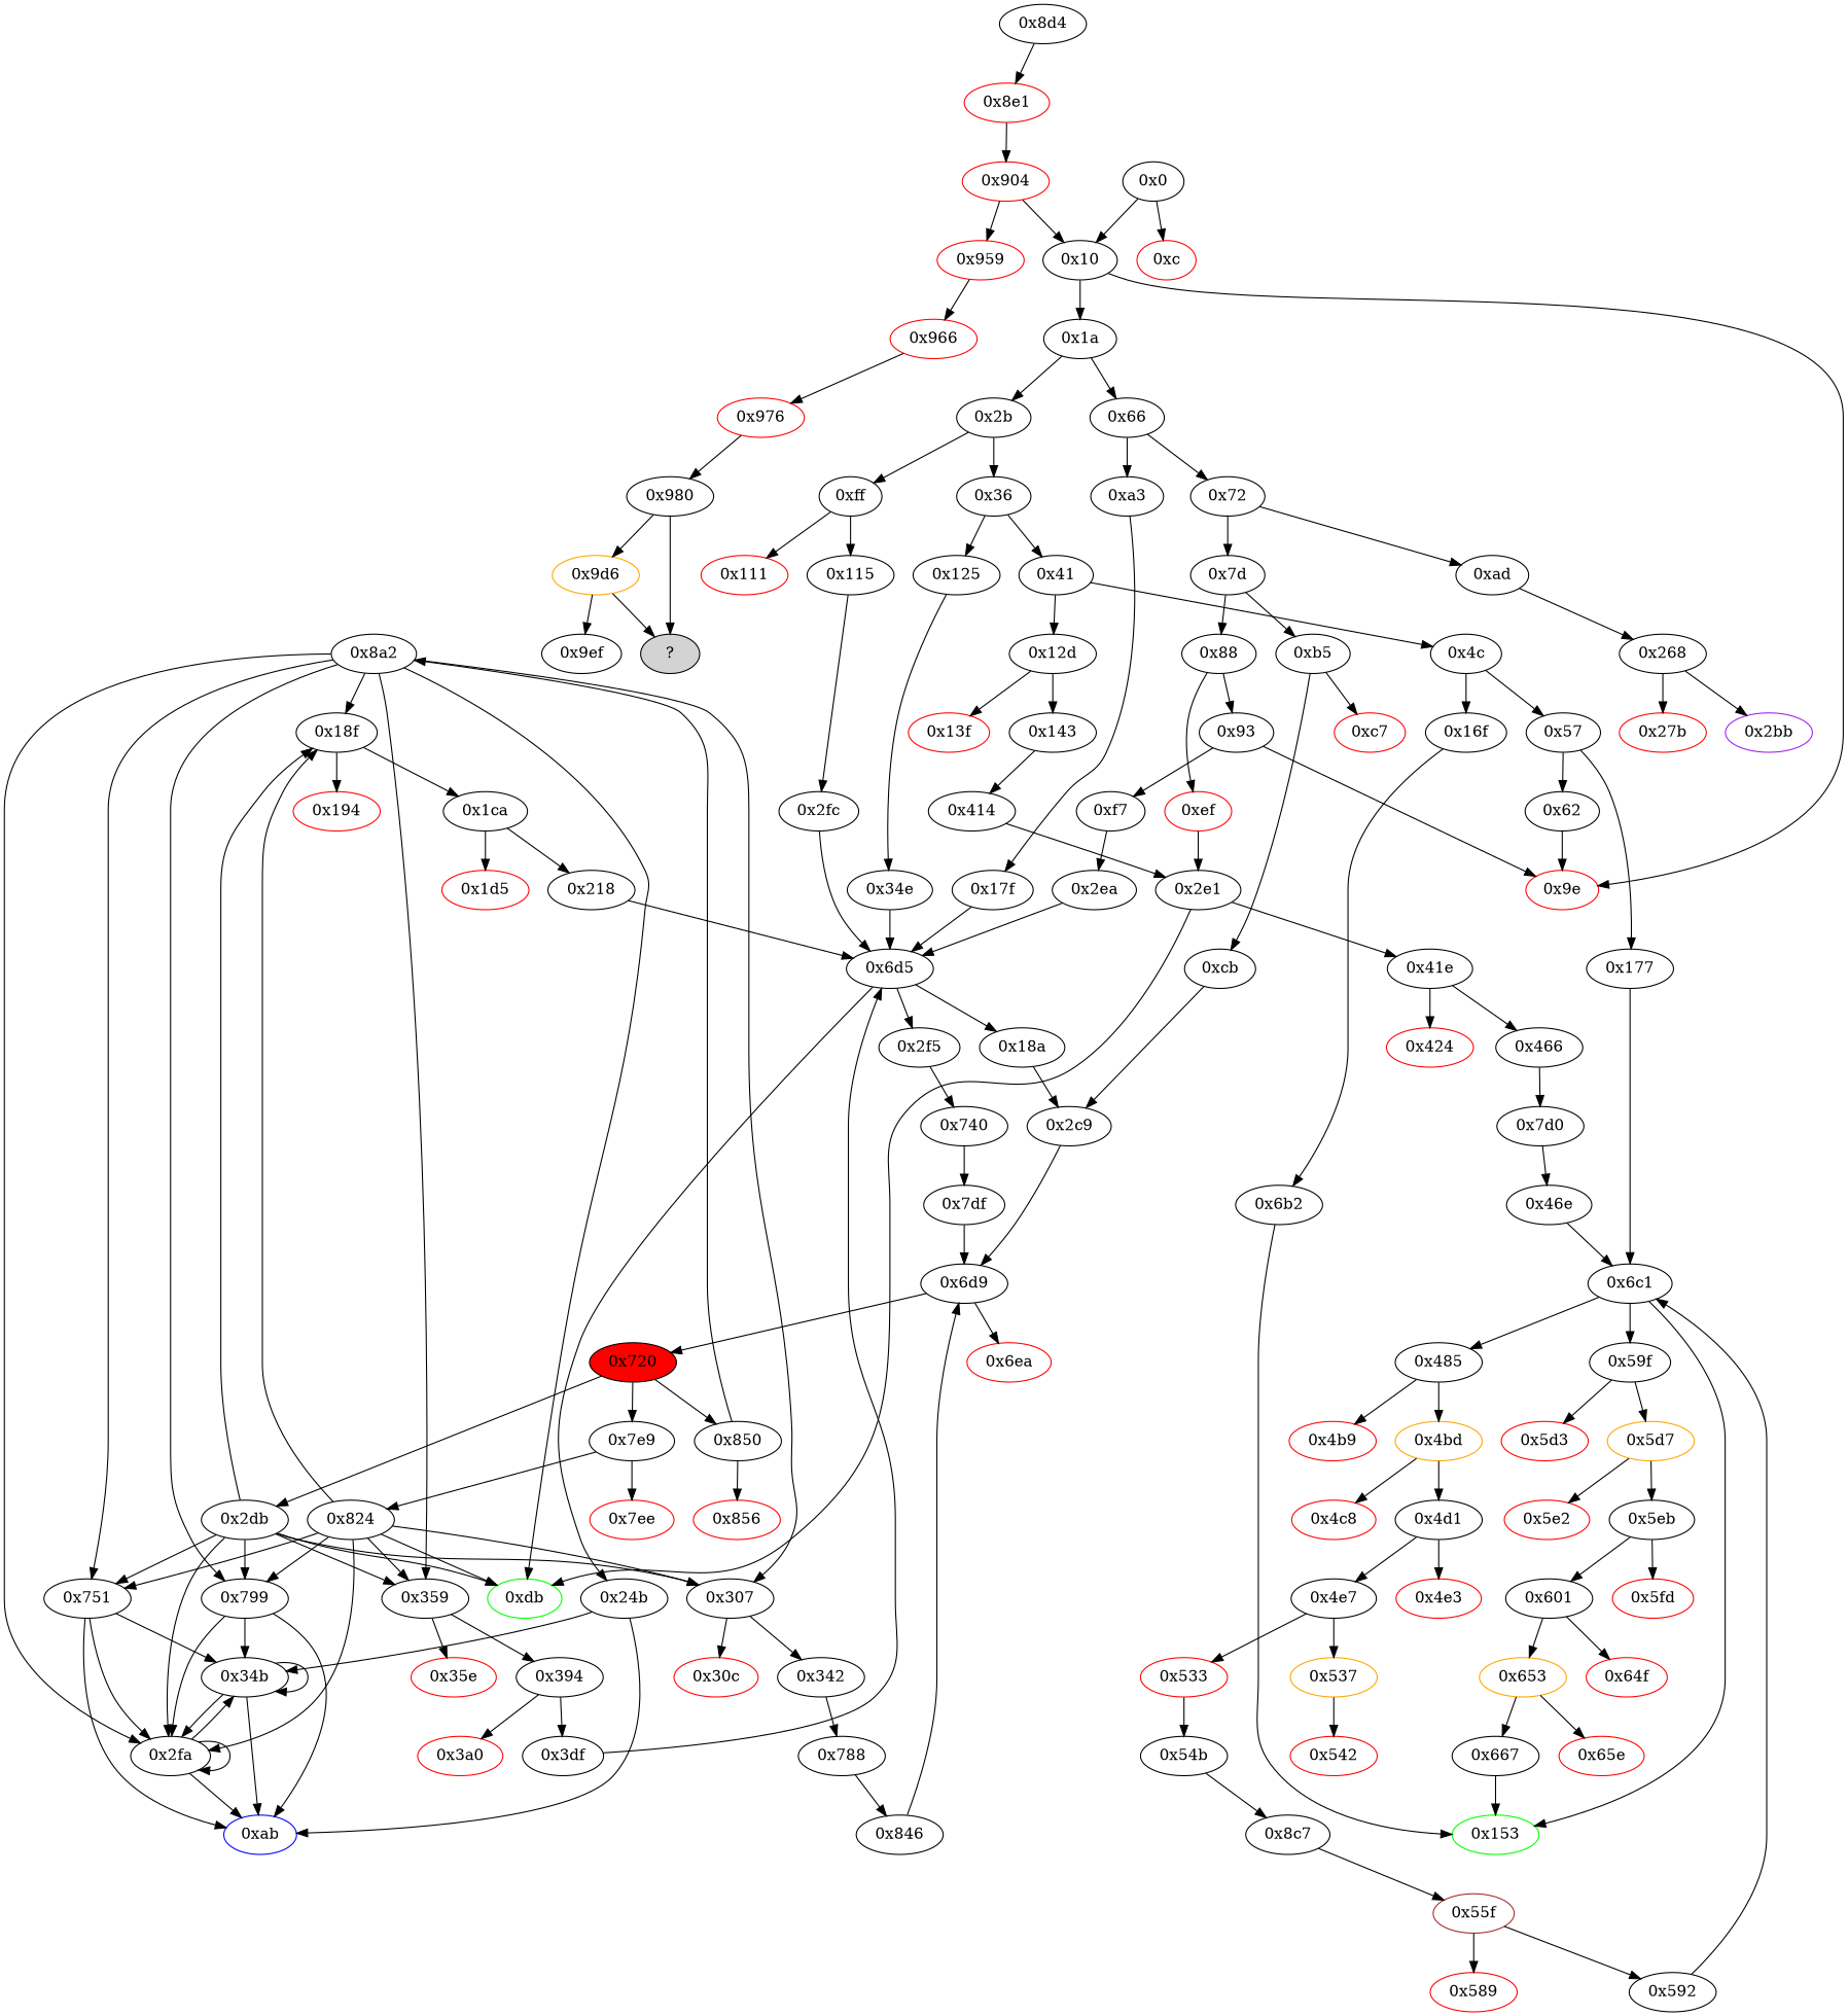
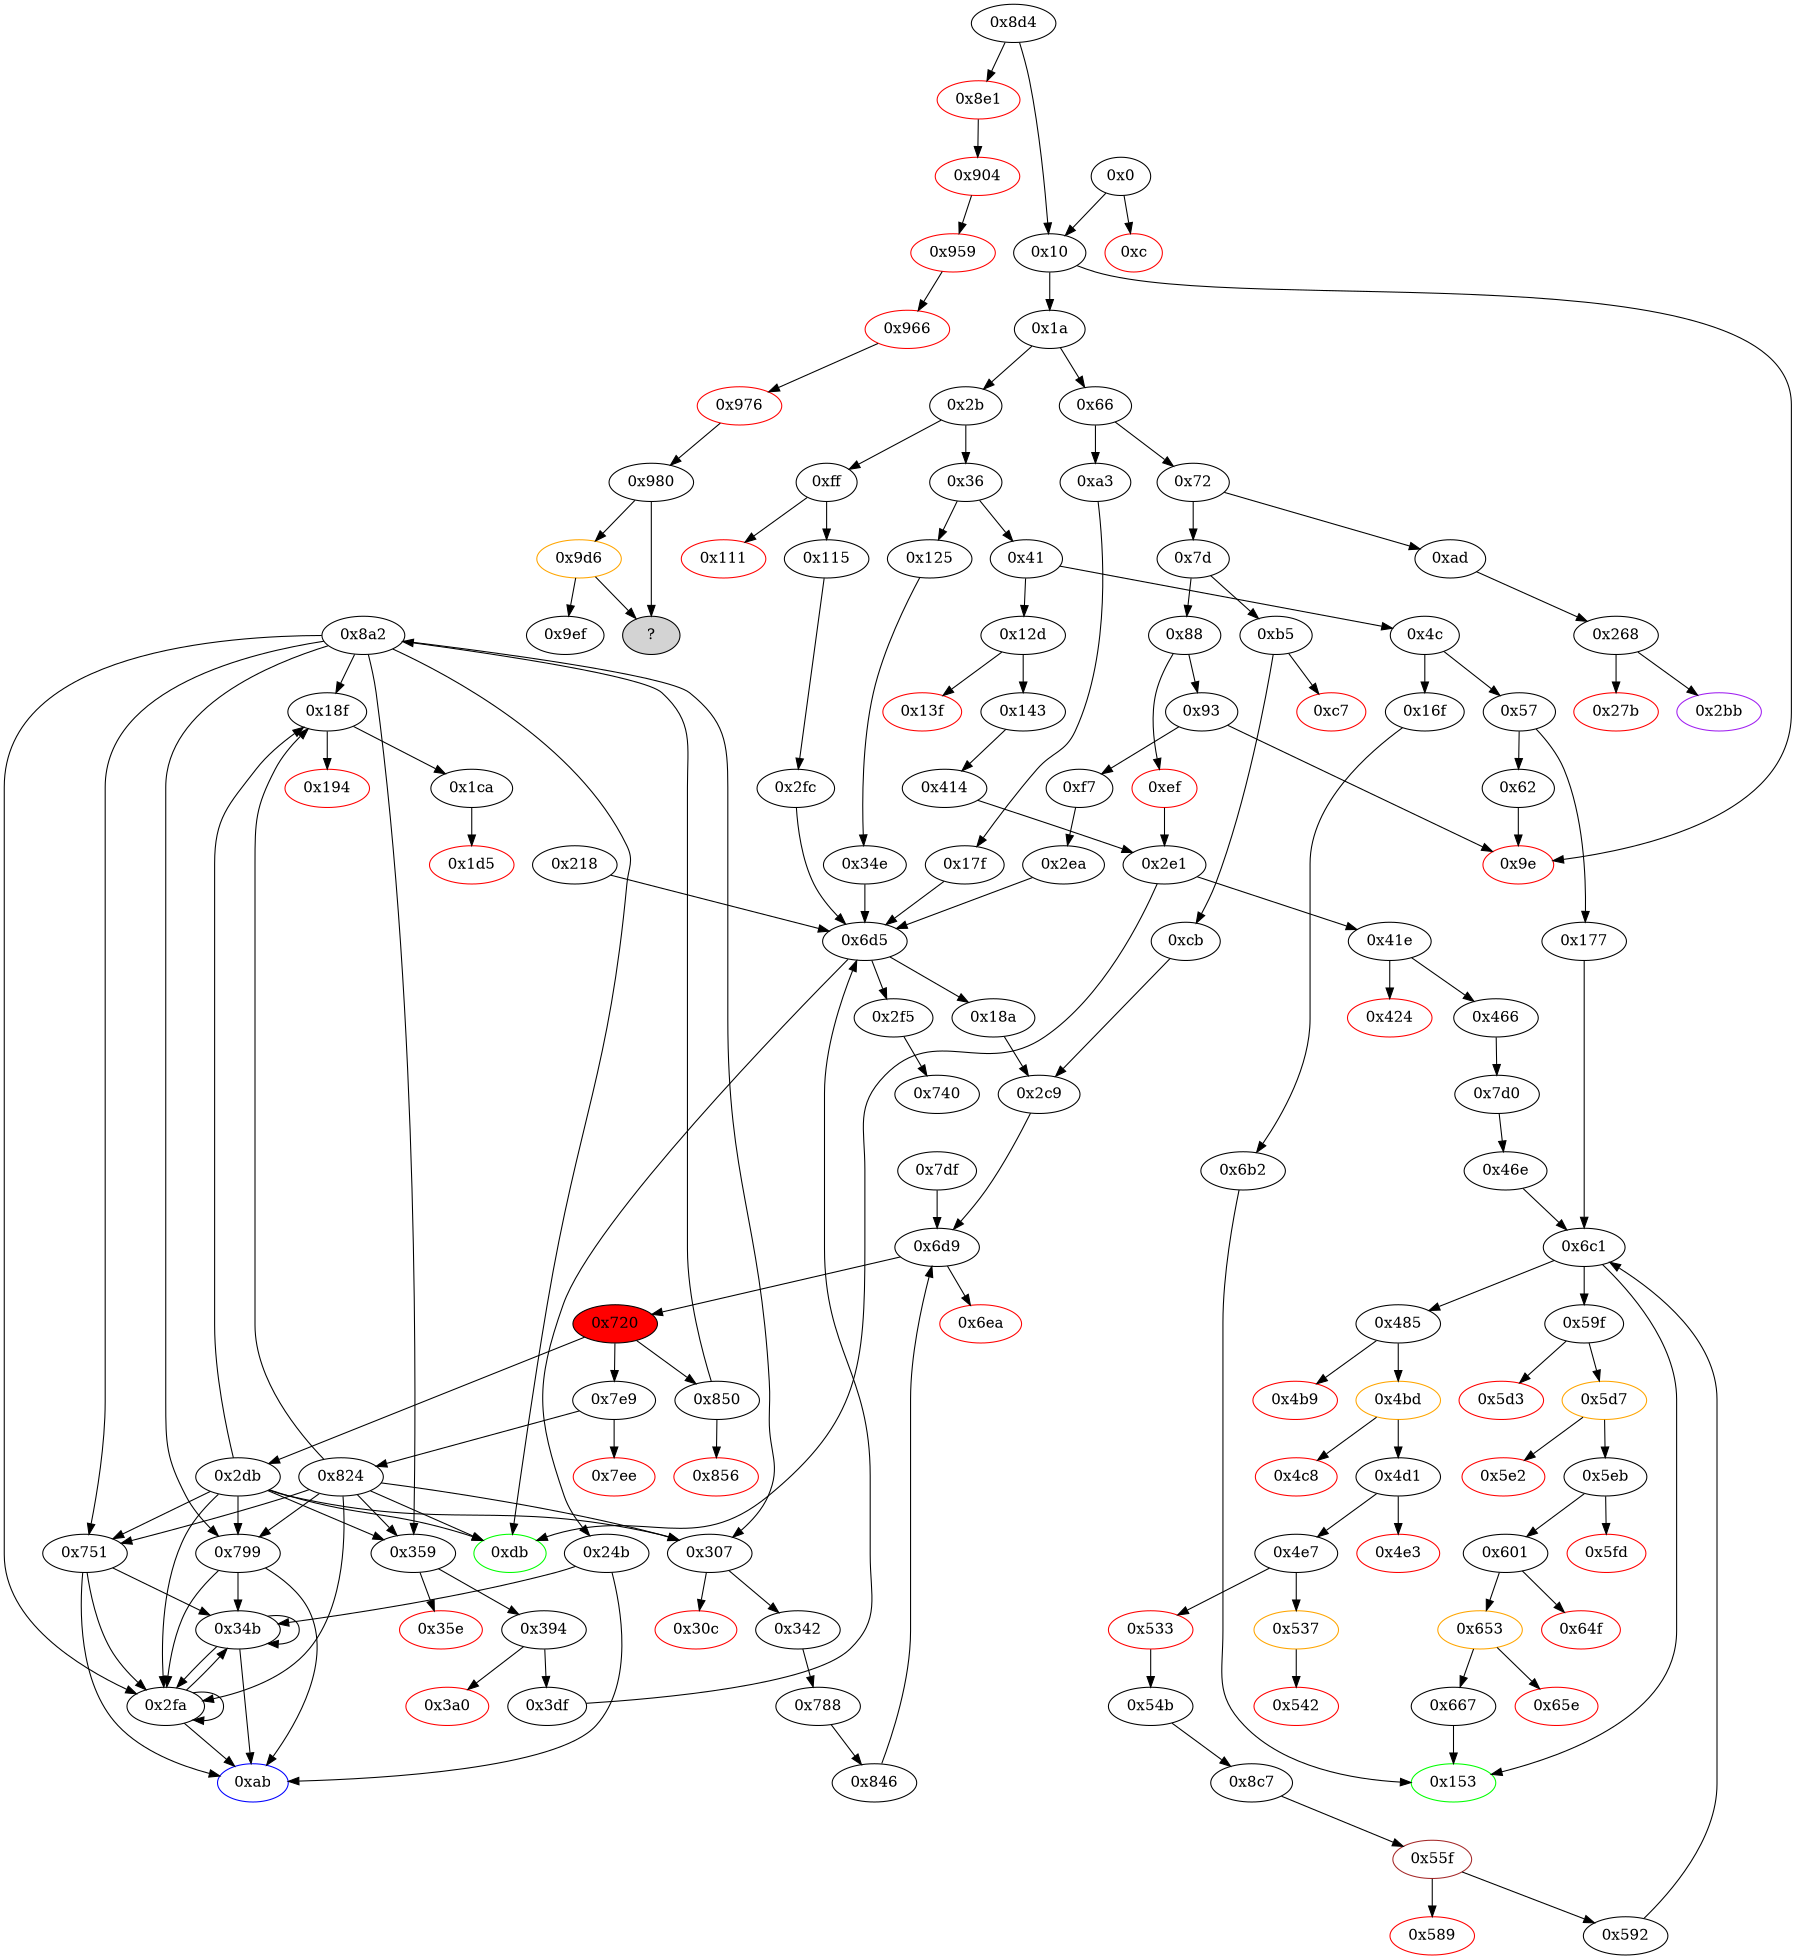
  digraph {
    node [fillcolor=white style=filled]
    "0xab" [color=blue]
    "0x41"
    "0x12d"
    "0x4c"
    "0x13f" [color=red]
    "0x143"
    "0x16f"
    "0x57"
    "0xc" [color=red]
    "0x9d6" [color=orange]
    "0x9ef"
    "?" [fillcolor=""]
    "0x24b"
    "0x34b"
    "0x2fa"
    "0x342"
    "0x788"
    "0x846"
    "0x9e" [color=red]
    "0x62"
    "0x10"
    "0x1a"
    "0x66"
    "0x2b"
    "0x5fd" [color=red]
    "0x542" [color=red]
    "0x4c8" [color=red]
    "0x34e"
    "0x6d5"
    "0x2f5"
    "0x18a"
    "0x18f"
    "0x1ca"
    "0x194" [color=red]
    "0x1d5" [color=red]
    "0x218"
    "0x4bd" [color=orange]
    "0x485"
    "0x4b9" [color=red]
    "0x4d1"
    "0x2ea"
    "0x6b2"
    "0x153" [color=green]
    "0x5eb"
    "0x601"
    "0x653" [color=orange]
    "0x64f" [color=red]
    "0xcb"
    "0x2c9"
    "0x6d9"
    "0x4e3" [color=red]
    "0x4e7"
    "0x466"
    "0x7d0"
    "0x46e"
    "0x35e" [color=red]
    "0x8d4"
    "0x8e1" [color=red]
    "0x904" [color=red]
    "0x6c1"
    "0x72"
    "0x7d"
    "0xad"
    "0xb5"
    "0x88"
    "0x268"
    "0xdb" [color=green]
    "0x2e1"
    "0x41e"
    "0x424" [color=red]
    "0xc7" [color=red]
    "0x93"
    "0xef" [color=red]
    "0x959" [color=red]
    "0x592"
    "0x59f"
    "0x667"
    "0x856" [color=red]
    "0x850"
    "0x8a2"
    "0x307"
    "0x751"
    "0x359"
    "0x799"
    "0x65e" [color=red]
    "0x0"
    "0x36"
    "0x125"
    "0x2bb" [color=purple]
    "0x5d3" [color=red]
    "0x5d7" [color=orange]
    "0x5e2" [color=red]
    "0x3a0" [color=red]
    "0x394"
    "0x3df"
    "0x980"
    "0x27b" [color=red]
    "0x6ea" [color=red]
    "0x720" [fillcolor=red]
    "0xa3"
    "0x17f"
    "0x177"
    "0x2db"
    "0x7e9"
    "0x2fc"
    "0xf7"
    "0x30c" [color=red]
    "0x740"
    "0x7df"
    "0xff"
    "0x111" [color=red]
    "0x115"
    "0x55f" [color=brown]
    "0x589" [color=red]
    "0x824"
    "0x7ee" [color=red]
    "0x966" [color=red]
    "0x414"
    "0x976" [color=red]
    "0x533" [color=red]
    "0x54b"
    "0x8c7"
    "0x537" [color=orange]
    "0x41" -> "0x12d"
    "0x41" -> "0x4c"
    "0x12d" -> "0x13f"
    "0x12d" -> "0x143"
    "0x4c" -> "0x16f"
    "0x4c" -> "0x57"
    "0x143" -> "0x414"
    "0x16f" -> "0x6b2"
    "0x57" -> "0x62"
    "0x57" -> "0x177"
    "0x9d6" -> "0x9ef"
    "0x9d6" -> "?"
    "0x24b" -> "0xab"
    "0x24b" -> "0x34b"
    "0x34b" -> "0xab"
    "0x34b" -> "0x34b"
    "0x34b" -> "0x2fa"
    "0x2fa" -> "0xab"
    "0x2fa" -> "0x34b"
    "0x2fa" -> "0x2fa"
    "0x342" -> "0x788"
    "0x788" -> "0x846"
    "0x846" -> "0x6d9"
    "0x62" -> "0x9e"
    "0x10" -> "0x9e"
    "0x10" -> "0x1a"
    "0x1a" -> "0x66"
    "0x1a" -> "0x2b"
    "0x66" -> "0x72"
    "0x66" -> "0xa3"
    "0x2b" -> "0x36"
    "0x2b" -> "0xff"
    "0x34e" -> "0x6d5"
    "0x6d5" -> "0x24b"
    "0x6d5" -> "0x2f5"
    "0x6d5" -> "0x18a"
    "0x2f5" -> "0x740"
    "0x18a" -> "0x2c9"
    "0x18f" -> "0x1ca"
    "0x18f" -> "0x194"
    "0x1ca" -> "0x1d5"
-   "0x1ca" -> "0x218"
    "0x218" -> "0x6d5"
    "0x4bd" -> "0x4c8"
    "0x4bd" -> "0x4d1"
    "0x485" -> "0x4bd"
    "0x485" -> "0x4b9"
    "0x4d1" -> "0x4e3"
    "0x4d1" -> "0x4e7"
    "0x2ea" -> "0x6d5"
    "0x6b2" -> "0x153"
    "0x5eb" -> "0x5fd"
    "0x5eb" -> "0x601"
    "0x601" -> "0x653"
    "0x601" -> "0x64f"
    "0x653" -> "0x667"
    "0x653" -> "0x65e"
    "0xcb" -> "0x2c9"
    "0x2c9" -> "0x6d9"
    "0x6d9" -> "0x6ea"
    "0x6d9" -> "0x720"
    "0x4e7" -> "0x533"
    "0x4e7" -> "0x537"
    "0x466" -> "0x7d0"
    "0x7d0" -> "0x46e"
    "0x46e" -> "0x6c1"
-   "0x904" -> "0x10"
+   "0x8d4" -> "0x10"
    "0x8d4" -> "0x8e1"
    "0x8e1" -> "0x904"
    "0x904" -> "0x959"
    "0x6c1" -> "0x485"
    "0x6c1" -> "0x153"
    "0x6c1" -> "0x59f"
    "0x72" -> "0x7d"
    "0x72" -> "0xad"
    "0x7d" -> "0xb5"
    "0x7d" -> "0x88"
    "0xad" -> "0x268"
    "0xb5" -> "0xcb"
    "0xb5" -> "0xc7"
    "0x88" -> "0x93"
    "0x88" -> "0xef"
    "0x268" -> "0x2bb"
    "0x268" -> "0x27b"
    "0x2e1" -> "0xdb"
    "0x2e1" -> "0x41e"
    "0x41e" -> "0x466"
    "0x41e" -> "0x424"
    "0x93" -> "0x9e"
    "0x93" -> "0xf7"
    "0xef" -> "0x2e1"
    "0x959" -> "0x966"
    "0x592" -> "0x6c1"
    "0x59f" -> "0x5d3"
    "0x59f" -> "0x5d7"
    "0x667" -> "0x153"
    "0x850" -> "0x856"
    "0x850" -> "0x8a2"
    "0x8a2" -> "0x2fa"
    "0x8a2" -> "0x18f"
    "0x8a2" -> "0xdb"
    "0x8a2" -> "0x307"
    "0x8a2" -> "0x751"
    "0x8a2" -> "0x359"
    "0x8a2" -> "0x799"
    "0x307" -> "0x342"
    "0x307" -> "0x30c"
    "0x751" -> "0xab"
    "0x751" -> "0x34b"
    "0x751" -> "0x2fa"
    "0x359" -> "0x35e"
    "0x359" -> "0x394"
    "0x799" -> "0xab"
    "0x799" -> "0x34b"
    "0x799" -> "0x2fa"
    "0x0" -> "0xc"
    "0x0" -> "0x10"
    "0x36" -> "0x41"
    "0x36" -> "0x125"
    "0x125" -> "0x34e"
    "0x5d7" -> "0x5eb"
    "0x5d7" -> "0x5e2"
    "0x394" -> "0x3a0"
    "0x394" -> "0x3df"
    "0x3df" -> "0x6d5"
    "0x980" -> "0x9d6"
    "0x980" -> "?"
    "0x720" -> "0x850"
    "0x720" -> "0x2db"
    "0x720" -> "0x7e9"
    "0xa3" -> "0x17f"
    "0x17f" -> "0x6d5"
    "0x177" -> "0x6c1"
    "0x2db" -> "0x2fa"
    "0x2db" -> "0x18f"
    "0x2db" -> "0xdb"
    "0x2db" -> "0x307"
    "0x2db" -> "0x751"
    "0x2db" -> "0x359"
    "0x2db" -> "0x799"
    "0x7e9" -> "0x824"
    "0x7e9" -> "0x7ee"
    "0x2fc" -> "0x6d5"
    "0xf7" -> "0x2ea"
-   "0x740" -> "0x7df"
    "0x7df" -> "0x6d9"
    "0xff" -> "0x111"
    "0xff" -> "0x115"
    "0x115" -> "0x2fc"
    "0x55f" -> "0x592"
    "0x55f" -> "0x589"
    "0x824" -> "0x2fa"
    "0x824" -> "0x18f"
    "0x824" -> "0xdb"
    "0x824" -> "0x307"
    "0x824" -> "0x751"
    "0x824" -> "0x359"
    "0x824" -> "0x799"
    "0x966" -> "0x976"
    "0x414" -> "0x2e1"
    "0x976" -> "0x980"
    "0x533" -> "0x54b"
    "0x54b" -> "0x8c7"
    "0x8c7" -> "0x55f"
    "0x537" -> "0x542"
  }
